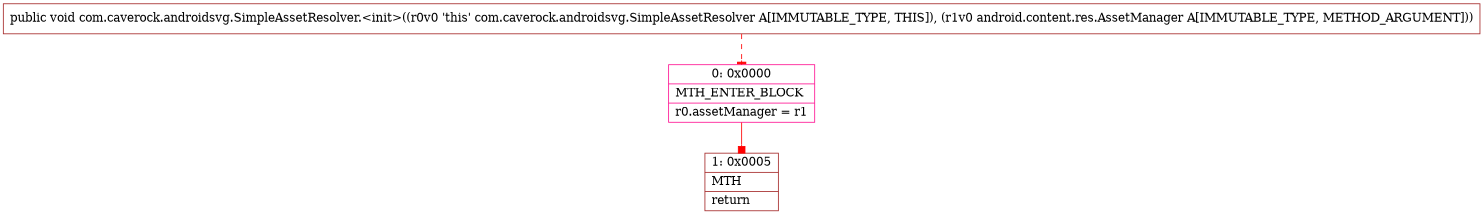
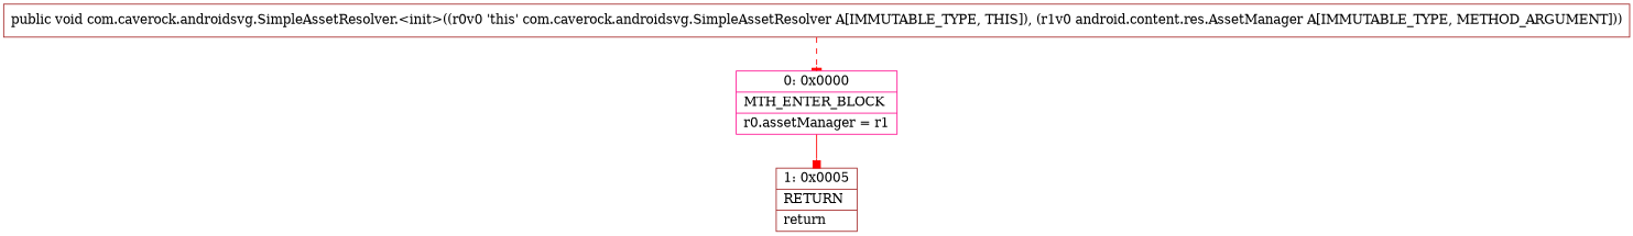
  digraph {
    node [shape=record color=brown]
    edge [color=red]
    n1 [label="{0\:\ 0x0000|MTH_ENTER_BLOCK\l|r0.assetManager = r1\l}" color=deeppink]
-   n2 [label="{1\:\ 0x0005|MTH\l|return\l}"]
+   n2 [label="{1\:\ 0x0005|RETURN\l|return\l}"]
    n3 [label="{public void com.caverock.androidsvg.SimpleAssetResolver.\<init\>((r0v0 'this' com.caverock.androidsvg.SimpleAssetResolver A[IMMUTABLE_TYPE, THIS]), (r1v0 android.content.res.AssetManager A[IMMUTABLE_TYPE, METHOD_ARGUMENT])) }"]
    n1 -> n2 [style=solid arrowhead=box]
    n3 -> n1 [style=dashed arrowhead=tee]
  }
